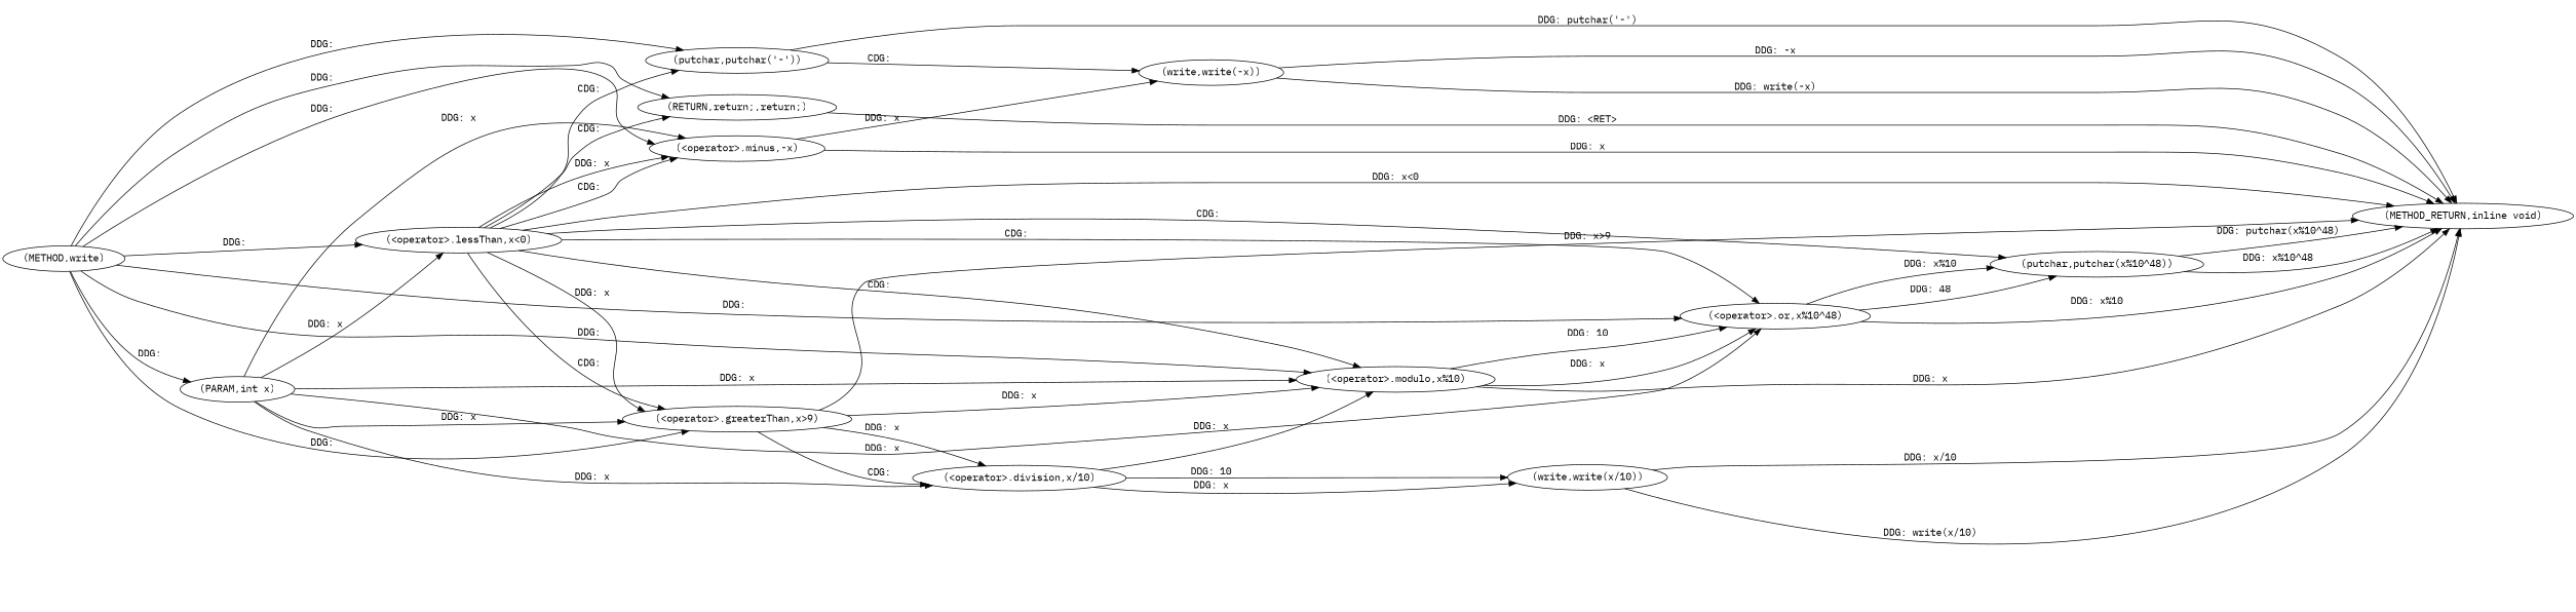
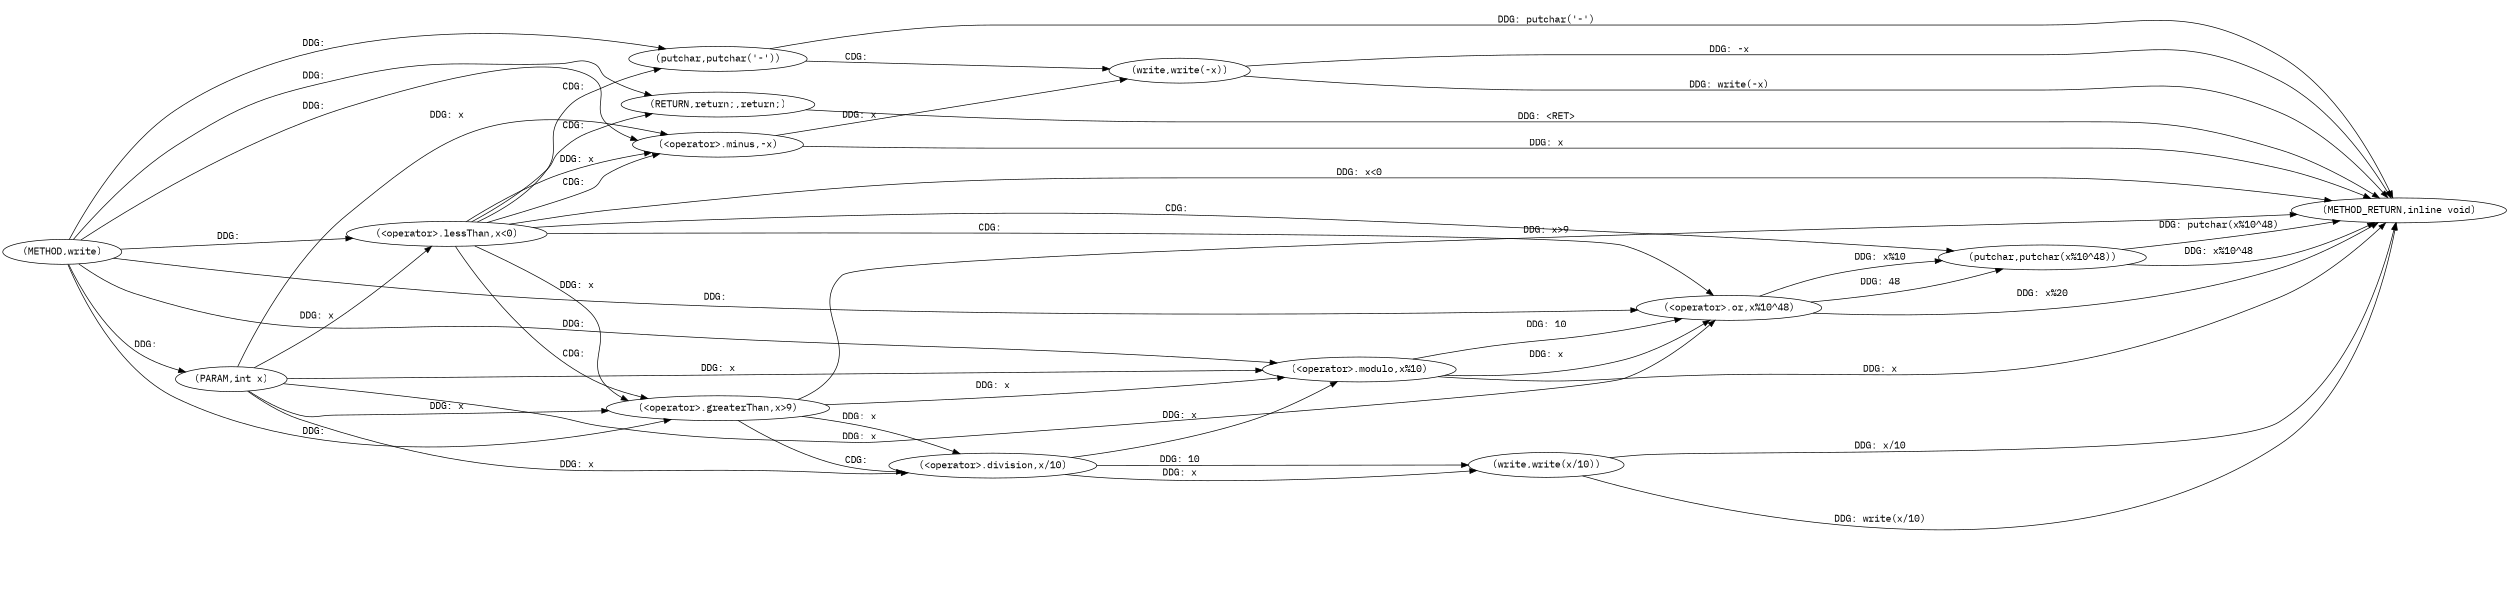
  digraph {
    fontname="IBM Plex Mono"
    rankdir=LR
    node [fontname="IBM Plex Mono"]
    edge [fontname="IBM Plex Mono"]
    n1 [label="(METHOD,write)"]
    n2 [label="(PARAM,int x)"]
    n3 [label="(<operator>.lessThan,x<0)"]
    n4 [label="(<operator>.greaterThan,x>9)"]
    n5 [label="(putchar,putchar('-'))"]
    n6 [label="(RETURN,return;,return;)"]
    n7 [label="(<operator>.or,x%10^48)"]
    n8 [label="(<operator>.modulo,x%10)"]
    n9 [label="(<operator>.minus,-x)"]
    n10 [label="(<operator>.division,x/10)"]
    n11 [label="(METHOD_RETURN,inline void)"]
    n12 [label="(putchar,putchar(x%10^48))"]
    n13 [label="(write,write(-x))"]
    n14 [label="(write,write(x/10))"]
    n1 -> n2 [label="DDG: "]
    n1 -> n3 [label="DDG: "]
    n1 -> n4 [label="DDG: "]
    n1 -> n5 [label="DDG: "]
    n1 -> n6 [label="DDG: "]
    n1 -> n7 [label="DDG: "]
    n1 -> n8 [label="DDG: "]
    n1 -> n9 [label="DDG: "]
    n2 -> n3 [label="DDG: x"]
    n2 -> n4 [label="DDG: x"]
    n2 -> n7 [label="DDG: x"]
    n2 -> n8 [label="DDG: x"]
    n2 -> n9 [label="DDG: x"]
    n2 -> n10 [label="DDG: x"]
    n3 -> n4 [label="DDG: x"]
    n3 -> n4 [label="CDG: "]
    n3 -> n5 [label="CDG: "]
    n3 -> n6 [label="CDG: "]
    n3 -> n7 [label="CDG: "]
-   n3 -> n8 [label="CDG: "]
    n3 -> n9 [label="DDG: x"]
    n3 -> n9 [label="CDG: "]
    n3 -> n11 [label="DDG: x<0"]
    n3 -> n12 [label="CDG: "]
    n4 -> n8 [label="DDG: x"]
    n4 -> n10 [label="DDG: x"]
    n4 -> n10 [label="CDG: "]
    n4 -> n11 [label="DDG: x>9"]
    n5 -> n11 [label="DDG: putchar('-')"]
    n5 -> n13 [label="CDG: "]
    n6 -> n11 [label="DDG: <RET>"]
-   n7 -> n11 [label="DDG: x%10"]
+   n7 -> n11 [label="DDG: x%20"]
    n7 -> n12 [label="DDG: x%10"]
    n7 -> n12 [label="DDG: 48"]
    n8 -> n7 [label="DDG: x"]
    n8 -> n7 [label="DDG: 10"]
    n8 -> n11 [label="DDG: x"]
    n9 -> n11 [label="DDG: x"]
    n9 -> n13 [label="DDG: x"]
    n10 -> n8 [label="DDG: x"]
    n10 -> n14 [label="DDG: 10"]
    n10 -> n14 [label="DDG: x"]
    n12 -> n11 [label="DDG: x%10^48"]
    n12 -> n11 [label="DDG: putchar(x%10^48)"]
    n13 -> n11 [label="DDG: -x"]
    n13 -> n11 [label="DDG: write(-x)"]
    n14 -> n11 [label="DDG: x/10"]
    n14 -> n11 [label="DDG: write(x/10)"]
  }
